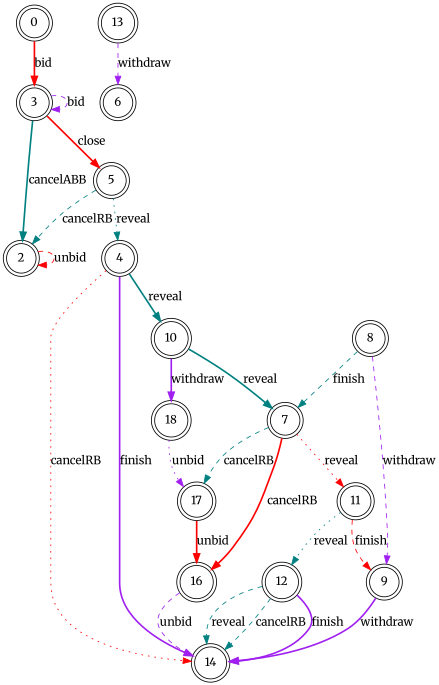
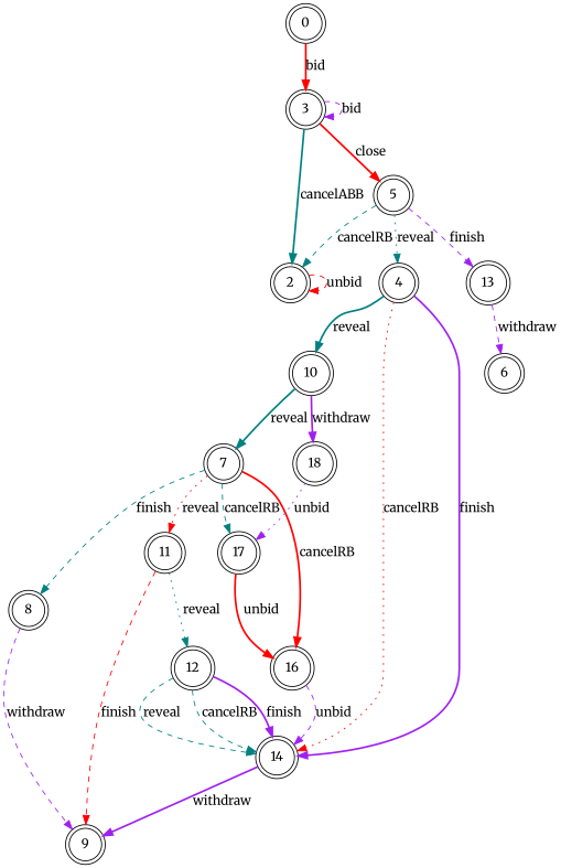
  digraph {
    fontname=Merriweather
    node [fontname=Merriweather shape=doublecircle]
    edge [color=purple fontname=Merriweather style=dashed]
    n1 [label=0]
    n2 [label=3]
    n3 [label=2]
    n4 [label=5]
    n5 [label=4]
    n6 [label=13]
    n7 [label=10]
    n8 [label=14]
    n9 [label=7]
    n10 [label=18]
    n11 [label=6]
    n12 [label=8]
    n13 [label=11]
    n14 [label=17]
    n15 [label=16]
    n16 [label=9]
    n17 [label=12]
    n1 -> n2 [color=red label=bid style=bold]
    n2 -> n2 [label=bid]
    n2 -> n3 [color=teal label=cancelABB style=bold]
    n2 -> n4 [color=red label=close style=bold]
    n3 -> n3 [color=red label=unbid]
    n4 -> n3 [color=teal label=cancelRB]
    n4 -> n5 [color=teal label=reveal style=dotted]
+   n4 -> n6 [label=finish]
    n5 -> n7 [color=teal label=reveal style=bold]
    n5 -> n8 [color=red label=cancelRB style=dotted]
    n5 -> n8 [label=finish style=bold]
    n6 -> n11 [label=withdraw]
    n7 -> n9 [color=teal label=reveal style=bold]
    n7 -> n10 [label=withdraw style=bold]
-   n12 -> n9 [color=teal label=finish]
+   n9 -> n12 [color=teal label=finish]
    n9 -> n13 [color=red label=reveal style=dotted]
    n9 -> n14 [color=teal label=cancelRB]
    n9 -> n15 [color=red label=cancelRB style=bold]
    n10 -> n14 [label=unbid style=dotted]
    n12 -> n16 [label=withdraw]
    n13 -> n16 [color=red label=finish]
    n13 -> n17 [color=teal label=reveal style=dotted]
    n14 -> n15 [color=red label=unbid style=bold]
    n15 -> n8 [label=unbid]
-   n16 -> n8 [label=withdraw style=bold]
+   n8 -> n16 [label=withdraw style=bold]
    n17 -> n8 [color=teal label=reveal]
    n17 -> n8 [color=teal label=cancelRB]
    n17 -> n8 [label=finish style=bold]
  }
